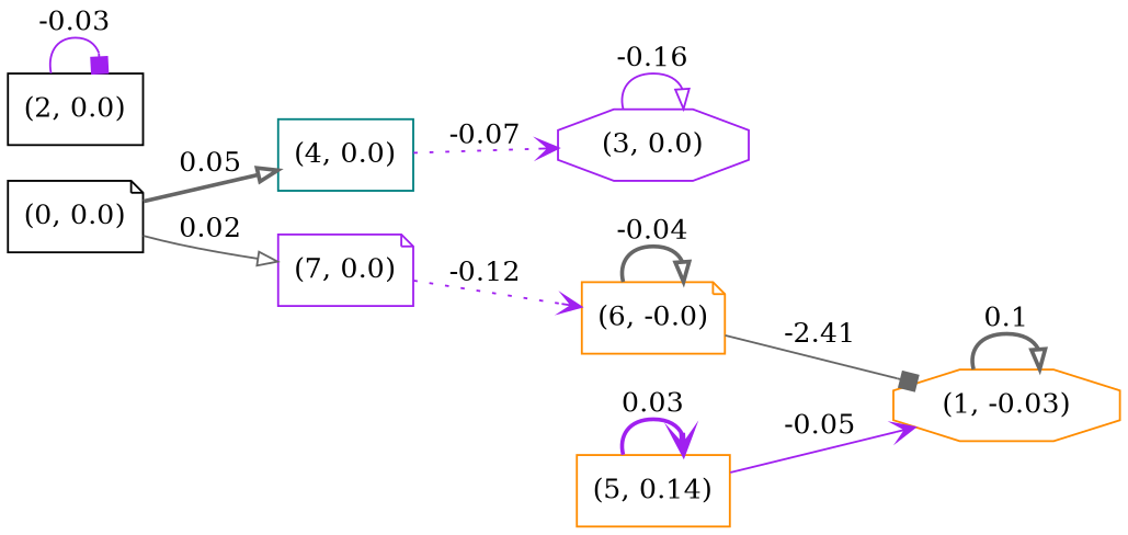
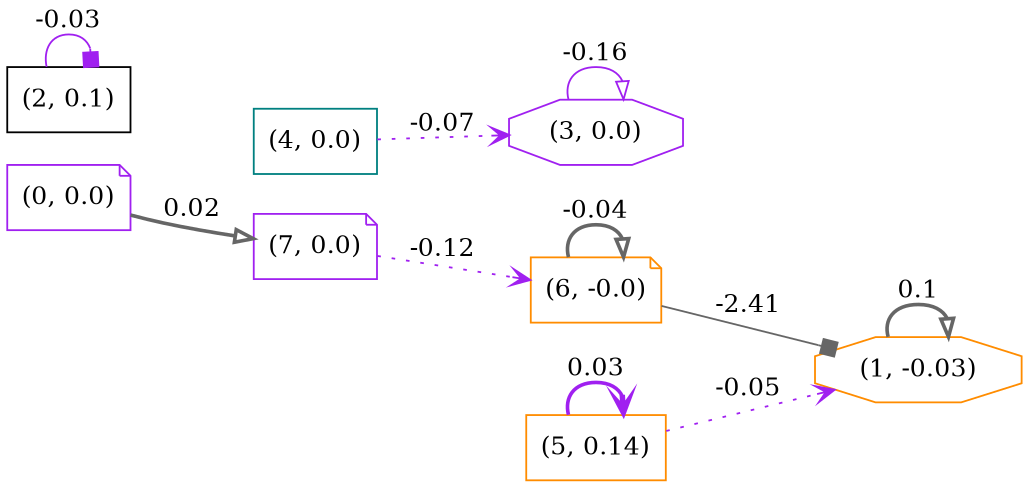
  digraph {
    rankdir=LR
    node [color=darkorange shape=note]
    edge [arrowhead=onormal color=purple style=bold]
-   n1 [color=black label="(0, 0.0)"]
+   n1 [color=purple label="(0, 0.0)"]
    n2 [color=teal label="(4, 0.0)" shape=box]
    n3 [color=purple label="(7, 0.0)"]
    n4 [color=purple label="(3, 0.0)" shape=octagon]
    n5 [label="(6, -0.0)"]
    n6 [label="(1, -0.03)" shape=octagon]
-   n7 [color=black label="(2, 0.0)" shape=box]
+   n7 [color=black label="(2, 0.1)" shape=box]
    n8 [label="(5, 0.14)" shape=box]
-   n1 -> n2 [color=gray40 label=0.05]
-   n1 -> n3 [color=gray40 label=0.02 style=solid]
+   n1 -> n3 [color=gray40 label=0.02]
    n2 -> n4 [arrowhead=vee label=-0.07 style=dotted]
    n3 -> n5 [arrowhead=vee label=-0.12 style=dotted]
    n4 -> n4 [label=-0.16 style=solid]
    n5 -> n5 [color=gray40 label=-0.04]
    n5 -> n6 [arrowhead=box color=gray40 label=-2.41 style=solid]
    n6 -> n6 [color=gray40 label=0.1]
    n7 -> n7 [arrowhead=box label=-0.03 style=solid]
-   n8 -> n6 [arrowhead=vee label=-0.05 style=solid]
+   n8 -> n6 [arrowhead=vee label=-0.05 style=dotted]
    n8 -> n8 [arrowhead=vee label=0.03]
  }
